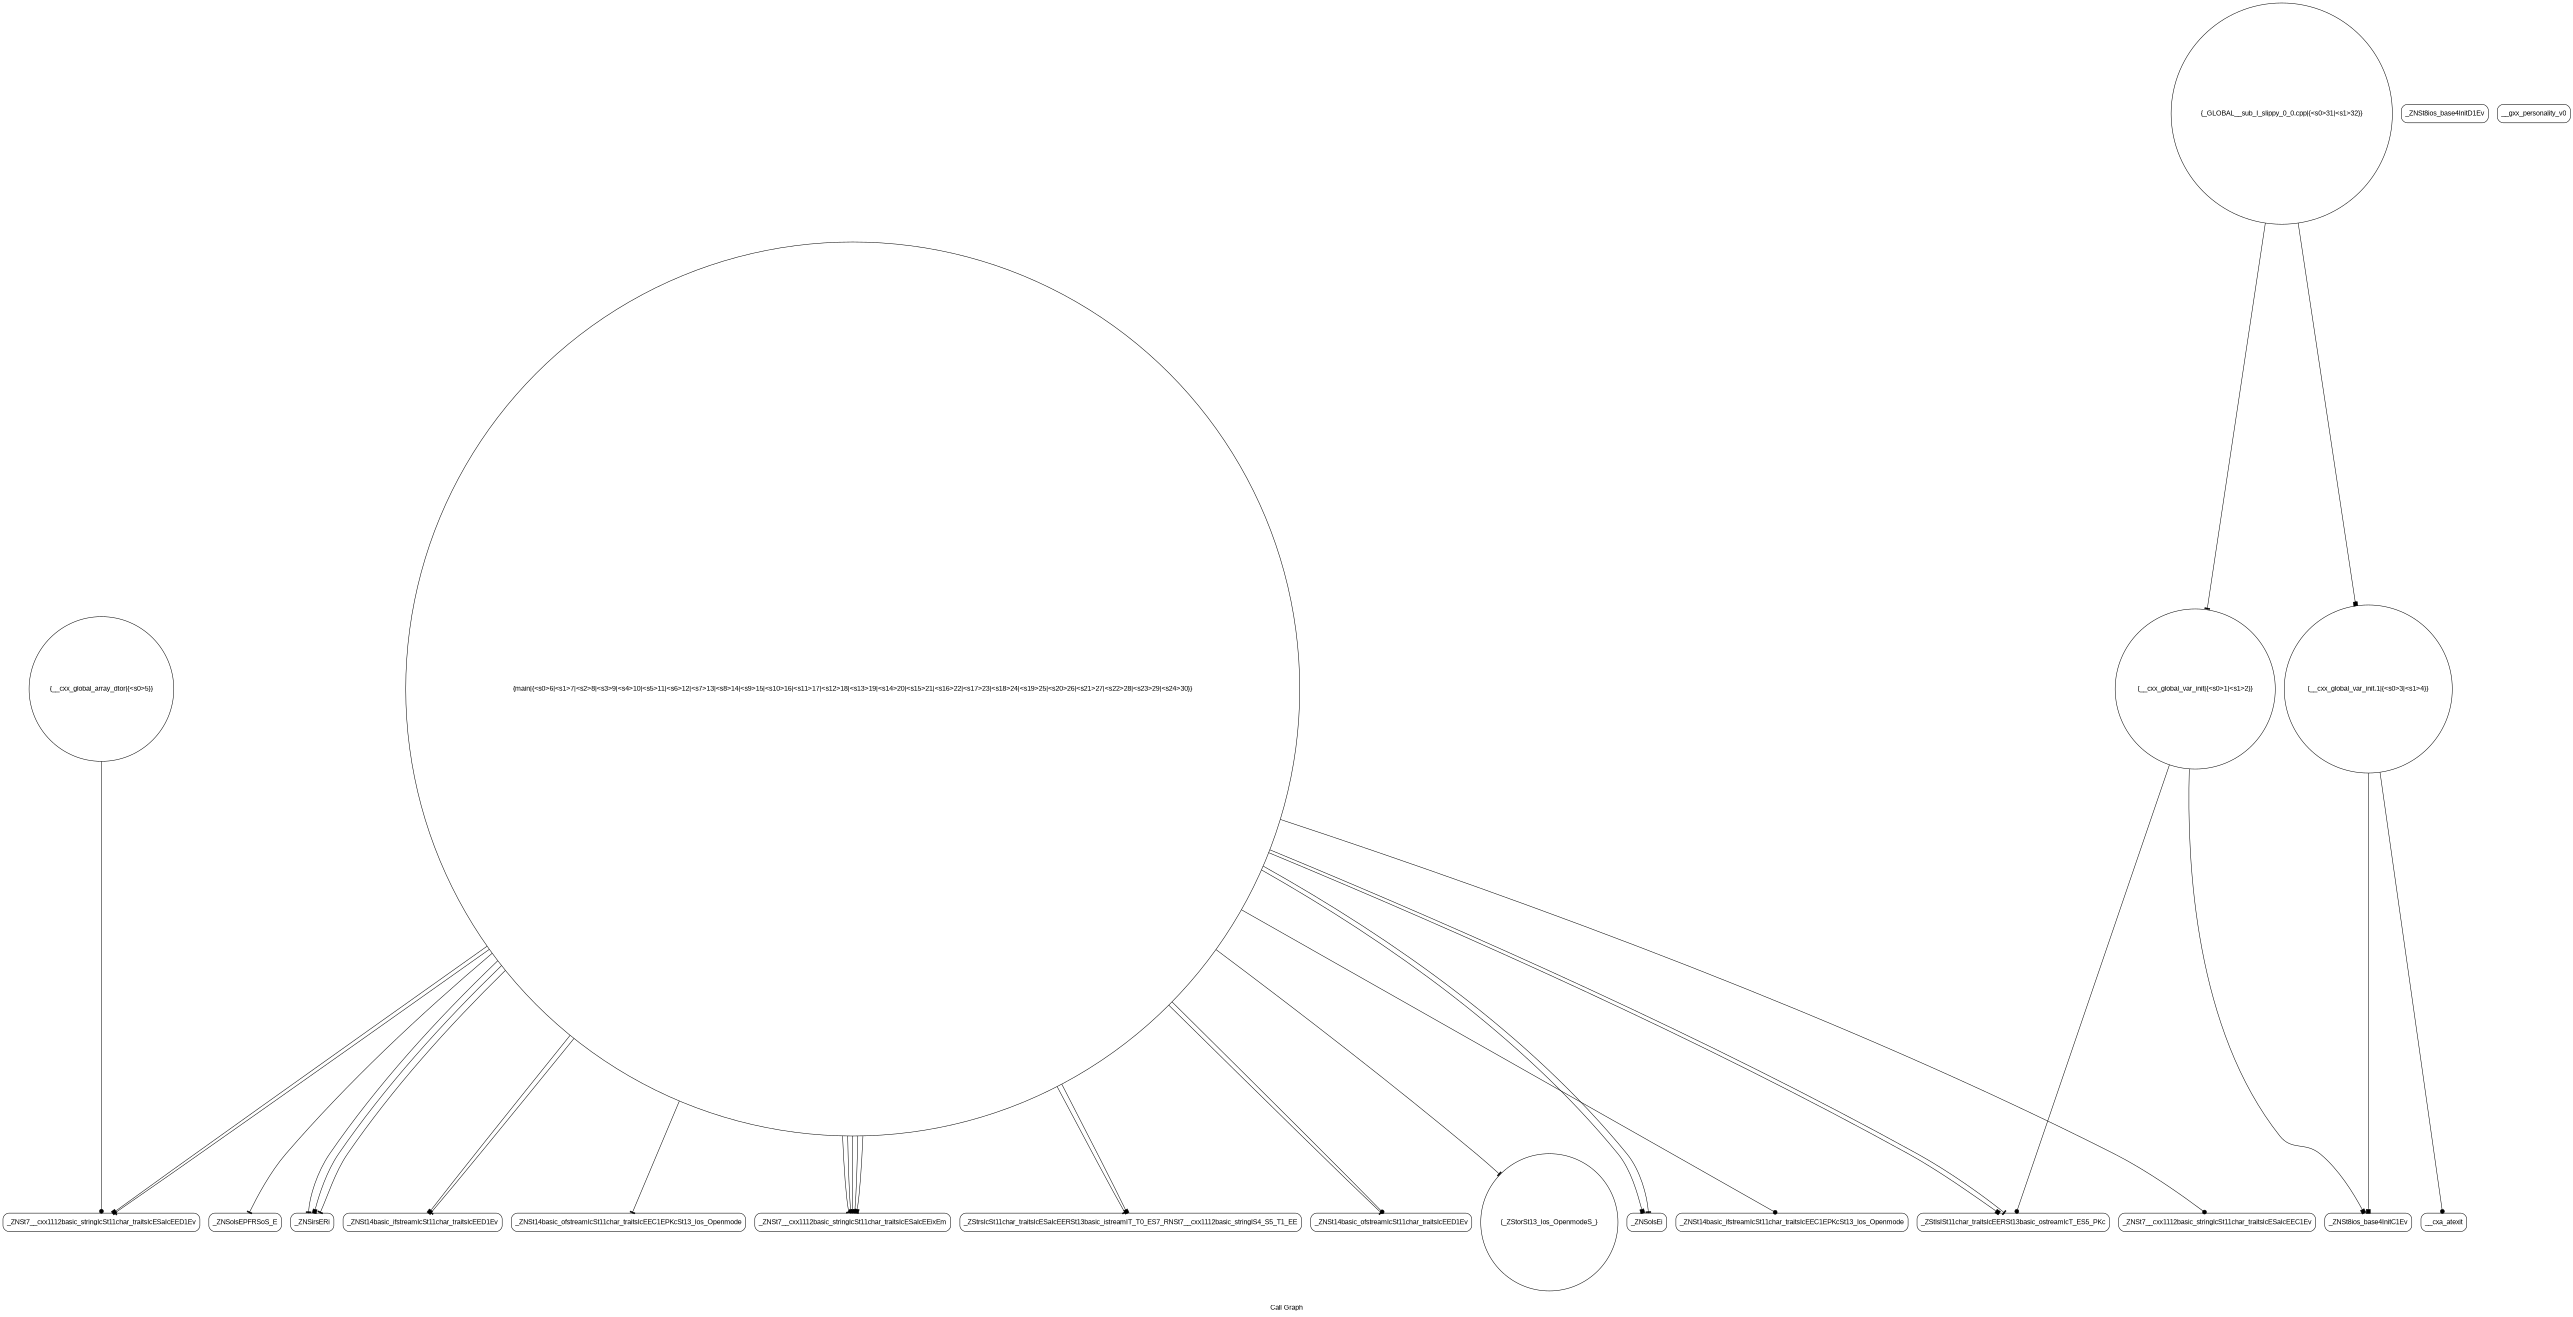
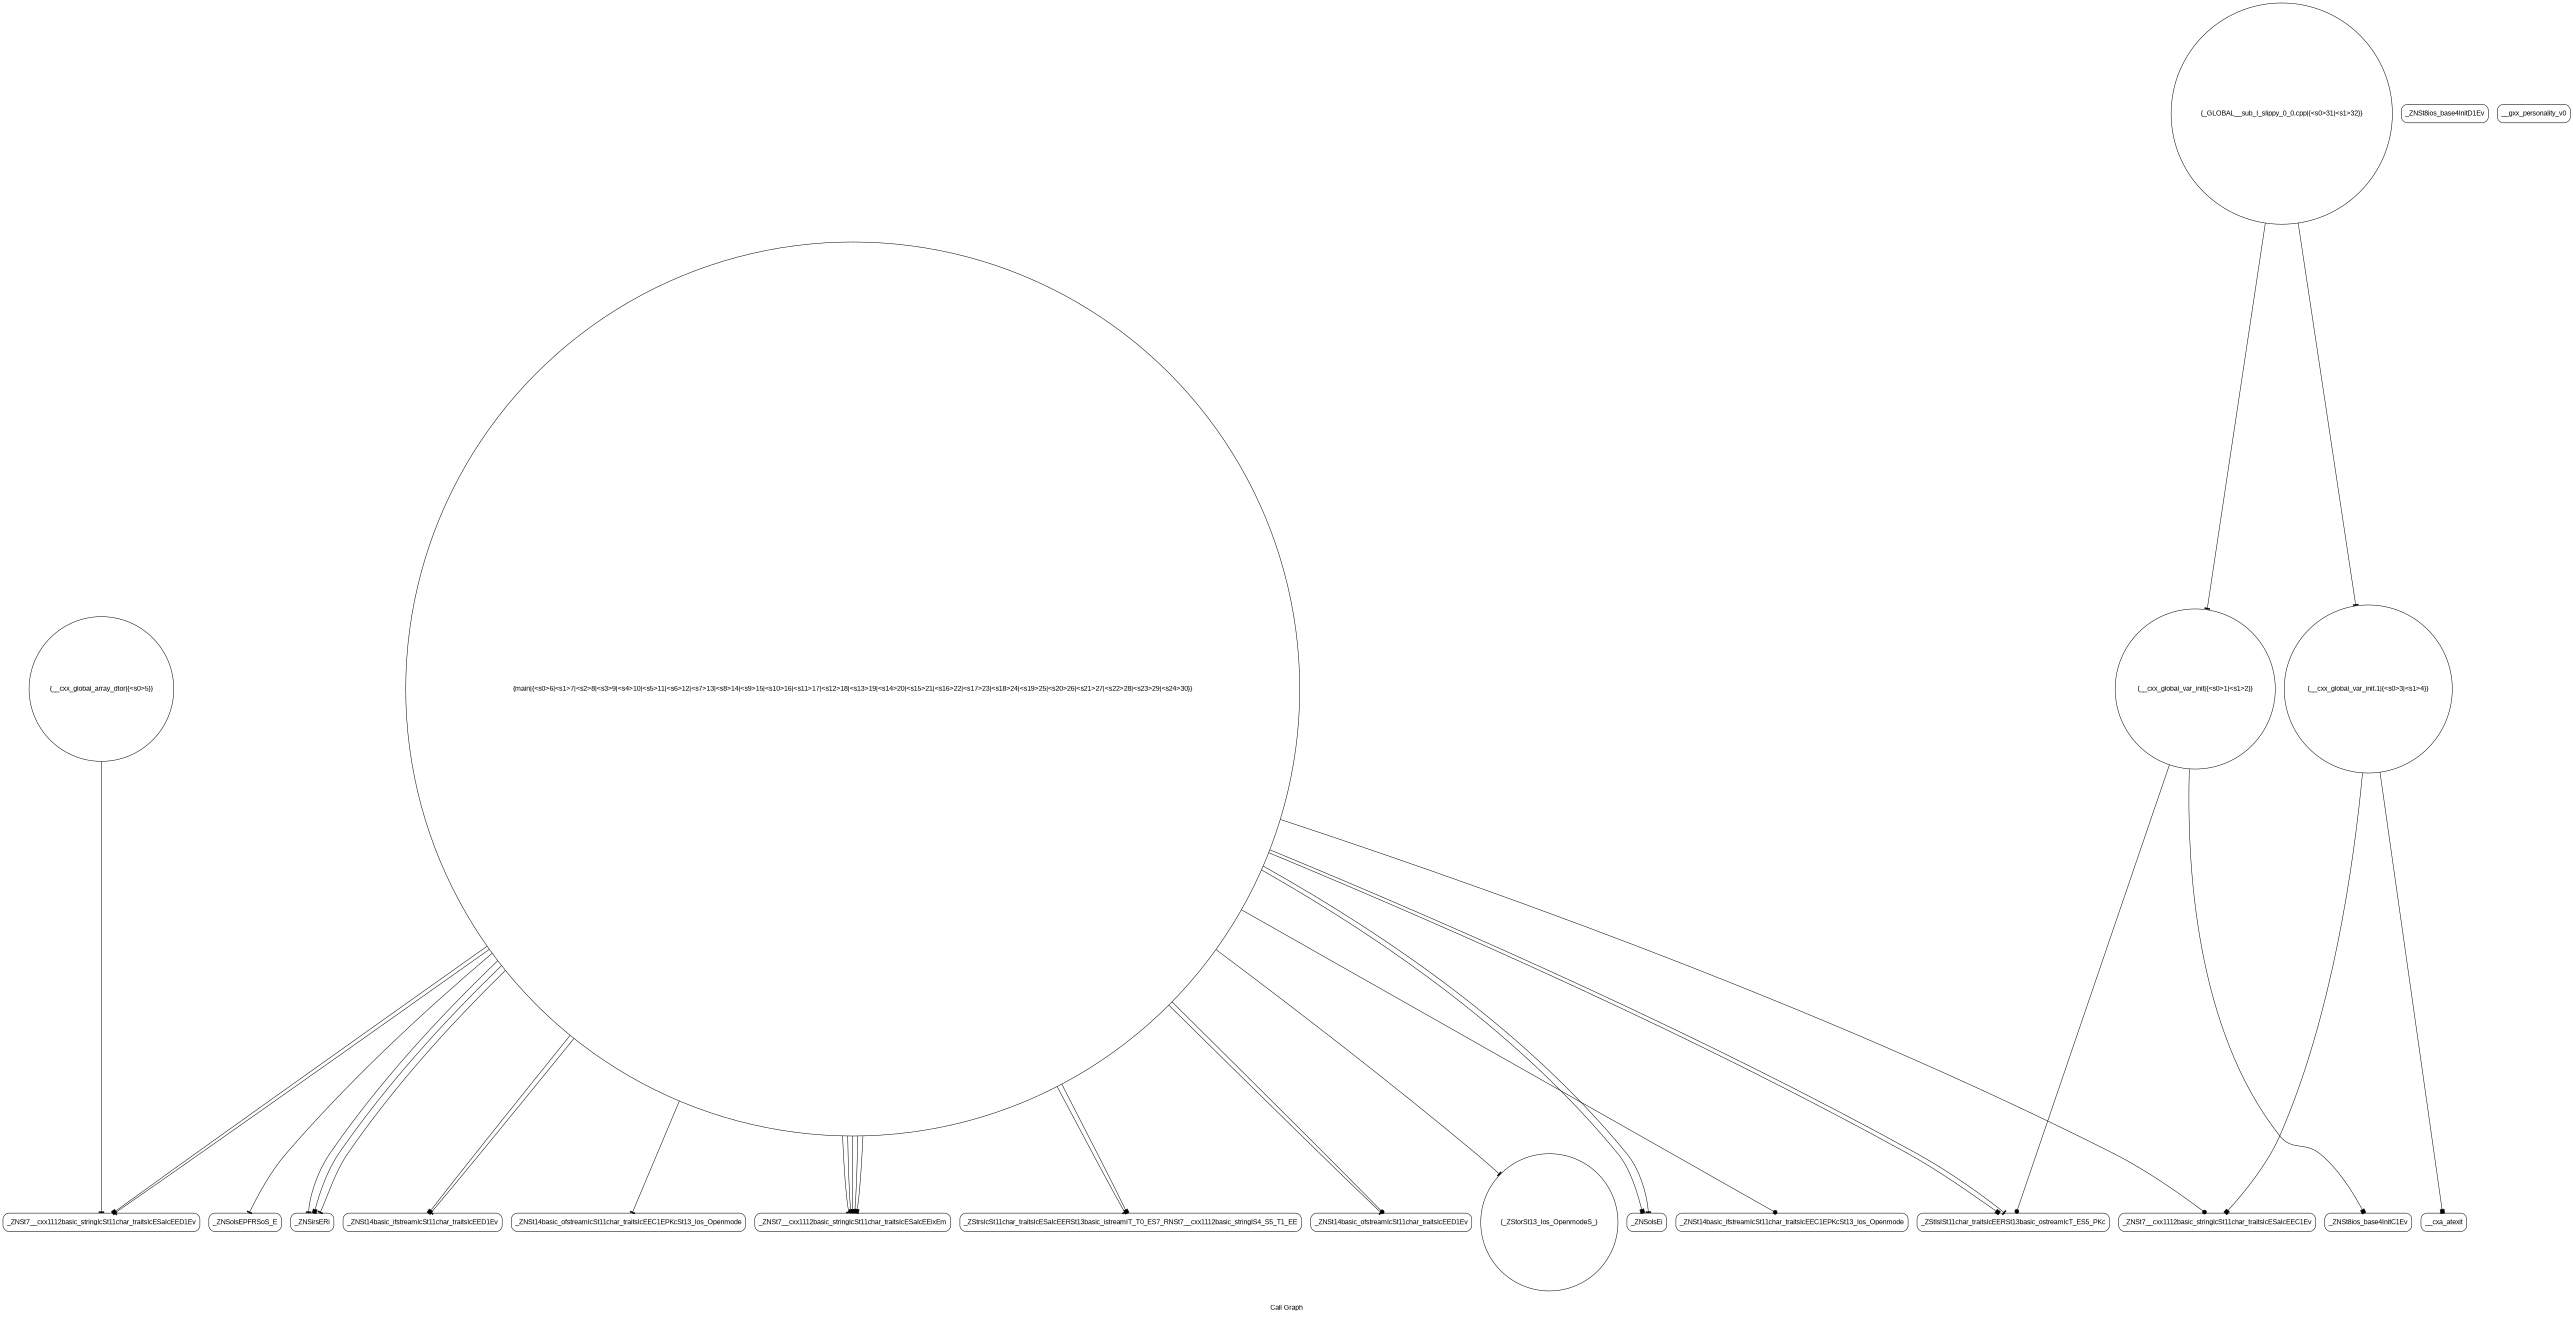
  digraph {
    fontname="Liberation Sans"
    label="Call Graph"
    node [fontname="Liberation Sans" shape=Mrecord]
    edge [arrowhead=tee color=black fontname="Liberation Sans" tailport=s0]
    n1 [label="{__cxx_global_var_init|{<s0>1|<s1>2}}" shape=circle]
    n2 [label="{_ZNSt8ios_base4InitC1Ev}"]
    n3 [label="{_ZStlsISt11char_traitsIcEERSt13basic_ostreamIcT_ES5_PKc}"]
    n4 [label="{__cxa_atexit}"]
    n5 [label="{_ZNSt7__cxx1112basic_stringIcSt11char_traitsIcESaIcEED1Ev}"]
    n6 [label="{_ZStrsIcSt11char_traitsIcESaIcEERSt13basic_istreamIT_T0_ES7_RNSt7__cxx1112basic_stringIS4_S5_T1_EE}"]
    n7 [label="{_ZNSt14basic_ofstreamIcSt11char_traitsIcEED1Ev}"]
    n8 [label="{_ZNSt8ios_base4InitD1Ev}"]
    n9 [label="{_ZStorSt13_Ios_OpenmodeS_}" shape=circle]
    n10 [label="{_ZNSolsEi}"]
    n11 [label="{__cxx_global_var_init.1|{<s0>3|<s1>4}}" shape=circle]
    n12 [label="{_ZNSt7__cxx1112basic_stringIcSt11char_traitsIcESaIcEEC1Ev}"]
    n13 [label="{_ZNSt14basic_ifstreamIcSt11char_traitsIcEEC1EPKcSt13_Ios_Openmode}"]
    n14 [label="{_ZNSolsEPFRSoS_E}"]
    n15 [label="{__cxx_global_array_dtor|{<s0>5}}" shape=circle]
    n16 [label="{_ZNSirsERi}"]
    n17 [label="{_ZNSt14basic_ifstreamIcSt11char_traitsIcEED1Ev}"]
    n18 [label="{main|{<s0>6|<s1>7|<s2>8|<s3>9|<s4>10|<s5>11|<s6>12|<s7>13|<s8>14|<s9>15|<s10>16|<s11>17|<s12>18|<s13>19|<s14>20|<s15>21|<s16>22|<s17>23|<s18>24|<s19>25|<s20>26|<s21>27|<s22>28|<s23>29|<s24>30}}" shape=circle]
    n19 [label="{_ZNSt14basic_ofstreamIcSt11char_traitsIcEEC1EPKcSt13_Ios_Openmode}"]
    n20 [label="{_ZNSt7__cxx1112basic_stringIcSt11char_traitsIcESaIcEEixEm}"]
    n21 [label="{_GLOBAL__sub_I_slippy_0_0.cpp|{<s0>31|<s1>32}}" shape=circle]
    n22 [label="{__gxx_personality_v0}"]
    n1 -> n2 [arrowhead=box]
    n1 -> n3 [arrowhead=dot tailport=s1]
-   n11 -> n4 [arrowhead=dot tailport=s1]
-   n11 -> n2 [arrowhead=box]
-   n15 -> n5 [arrowhead=dot]
+   n11 -> n4 [arrowhead=box tailport=s1]
+   n11 -> n12 [arrowhead=box]
+   n15 -> n5
    n18 -> n3 [arrowhead=box tailport=s8]
    n18 -> n3 [tailport=s10]
    n18 -> n5 [arrowhead=box tailport=s12]
    n18 -> n5 [tailport=s20]
    n18 -> n6 [tailport=s6]
    n18 -> n6 [arrowhead=box tailport=s11]
    n18 -> n7 [tailport=s22]
    n18 -> n7 [arrowhead=dot tailport=s24]
    n18 -> n9
    n18 -> n10 [arrowhead=box tailport=s9]
    n18 -> n10 [tailport=s18]
    n18 -> n12 [arrowhead=dot tailport=s7]
    n18 -> n13 [arrowhead=dot tailport=s2]
    n18 -> n14 [tailport=s19]
    n18 -> n16 [tailport=s3]
    n18 -> n16 [arrowhead=box tailport=s4]
    n18 -> n16 [tailport=s5]
    n18 -> n17 [arrowhead=box tailport=s21]
    n18 -> n17 [tailport=s23]
    n18 -> n19 [tailport=s1]
    n18 -> n20 [tailport=s13]
    n18 -> n20 [arrowhead=dot tailport=s14]
    n18 -> n20 [arrowhead=dot tailport=s15]
    n18 -> n20 [arrowhead=dot tailport=s16]
    n18 -> n20 [arrowhead=box tailport=s17]
    n21 -> n1
-   n21 -> n11 [arrowhead=box tailport=s1]
+   n21 -> n11 [tailport=s1]
  }
